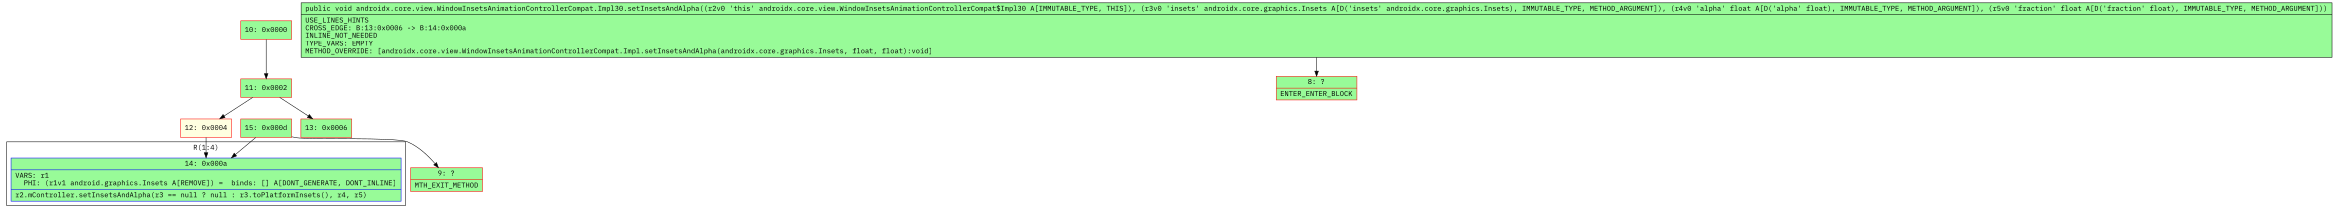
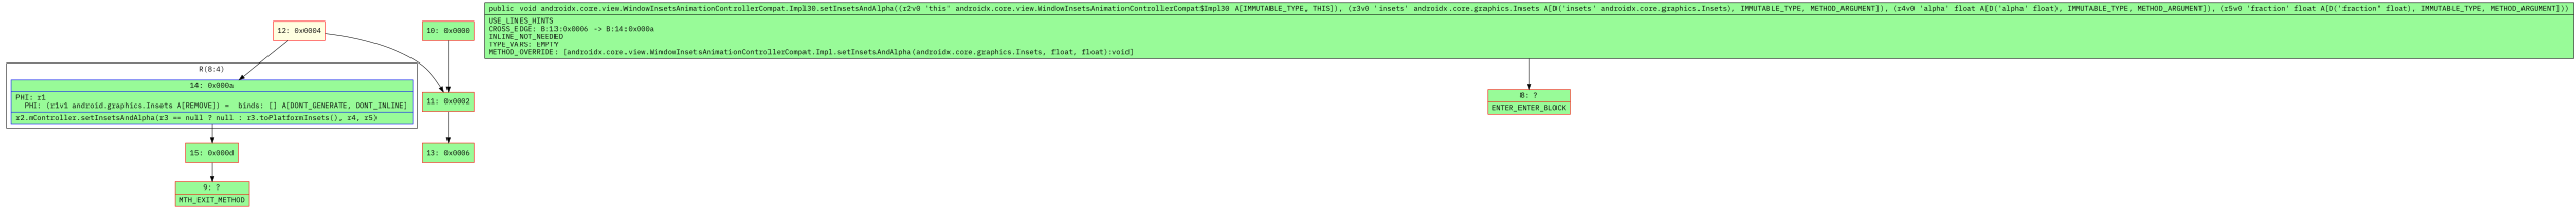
  digraph {
    fontname="IBM Plex Mono"
    node [color=red fillcolor=palegreen fontname="IBM Plex Mono" shape=record style=filled]
    edge [fontname="IBM Plex Mono"]
-   n1 [color=blue label="{14\:\ 0x000a|VARS: r1 \l  PHI: (r1v1 android.graphics.Insets A[REMOVE]) =  binds: [] A[DONT_GENERATE, DONT_INLINE]\l|r2.mController.setInsetsAndAlpha(r3 == null ? null : r3.toPlatformInsets(), r4, r5)\l}"]
+   n1 [color=blue label="{14\:\ 0x000a|PHI: r1 \l  PHI: (r1v1 android.graphics.Insets A[REMOVE]) =  binds: [] A[DONT_GENERATE, DONT_INLINE]\l|r2.mController.setInsetsAndAlpha(r3 == null ? null : r3.toPlatformInsets(), r4, r5)\l}"]
    n2 [label="{15\:\ 0x000d}"]
    n3 [label="{9\:\ ?|MTH_EXIT_METHOD\l}"]
    n4 [label="{8\:\ ?|ENTER_ENTER_BLOCK\l}"]
    n5 [label="{10\:\ 0x0000}"]
    n6 [label="{11\:\ 0x0002}"]
    n7 [fillcolor=lightyellow label="{12\:\ 0x0004}"]
    n8 [label="{13\:\ 0x0006}"]
    n9 [label="{public void androidx.core.view.WindowInsetsAnimationControllerCompat.Impl30.setInsetsAndAlpha((r2v0 'this' androidx.core.view.WindowInsetsAnimationControllerCompat$Impl30 A[IMMUTABLE_TYPE, THIS]), (r3v0 'insets' androidx.core.graphics.Insets A[D('insets' androidx.core.graphics.Insets), IMMUTABLE_TYPE, METHOD_ARGUMENT]), (r4v0 'alpha' float A[D('alpha' float), IMMUTABLE_TYPE, METHOD_ARGUMENT]), (r5v0 'fraction' float A[D('fraction' float), IMMUTABLE_TYPE, METHOD_ARGUMENT]))  | USE_LINES_HINTS\lCROSS_EDGE: B:13:0x0006 \-\> B:14:0x000a\lINLINE_NOT_NEEDED\lTYPE_VARS: EMPTY\lMETHOD_OVERRIDE: [androidx.core.view.WindowInsetsAnimationControllerCompat.Impl.setInsetsAndAlpha(androidx.core.graphics.Insets, float, float):void]\l}" color=""]
    subgraph cluster_1 {
-     label="R(1:4)"
+     label="R(8:4)"
      n1
    }
-   n2 -> n1
+   n1 -> n2
    n2 -> n3
    n5 -> n6
-   n6 -> n7
+   n7 -> n6
    n6 -> n8
    n7 -> n1
    n9 -> n4
  }
